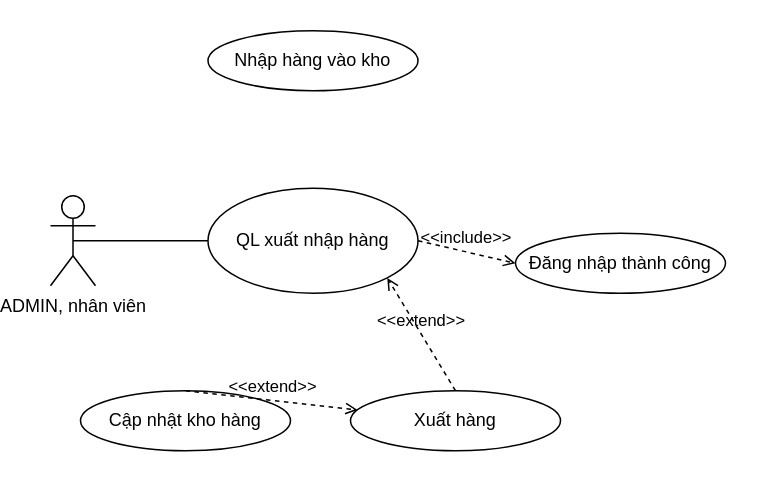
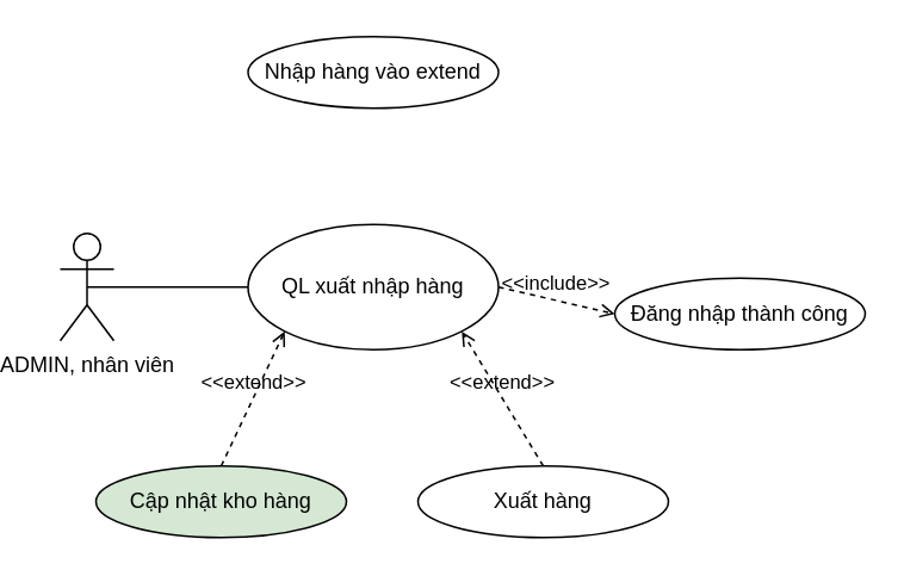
  <mxCell id="0" />
  <mxCell id="1" parent="0" />
  <mxCell id="2" value="ADMIN, nhân viên" style="shape=umlActor;verticalLabelPosition=bottom;verticalAlign=top;html=1;" parent="1" vertex="1"><mxGeometry x="20" y="130" width="30" height="60" as="geometry" /></mxCell>
  <mxCell id="3" value="QL xuất nhập hàng" style="ellipse;whiteSpace=wrap;html=1;" parent="1" vertex="1"><mxGeometry x="125" y="125" width="140" height="70" as="geometry" /></mxCell>
  <mxCell id="4" value="Đăng nhập thành công" style="ellipse;whiteSpace=wrap;html=1;" parent="1" vertex="1"><mxGeometry x="330" y="155" width="140" height="40" as="geometry" /></mxCell>
- <mxCell id="5" value="Nhập hàng vào kho" style="ellipse;whiteSpace=wrap;html=1;" parent="1" vertex="1"><mxGeometry x="125" y="20" width="140" height="40" as="geometry" /></mxCell>
+ <mxCell id="5" value="Nhập hàng vào extend" style="ellipse;whiteSpace=wrap;html=1;" parent="1" vertex="1"><mxGeometry x="125" y="20" width="140" height="40" as="geometry" /></mxCell>
  <mxCell id="6" value="&amp;lt;&amp;lt;include&amp;gt;&amp;gt;" style="html=1;verticalAlign=bottom;labelBackgroundColor=none;endArrow=open;endFill=0;dashed=1;rounded=0;exitX=1;exitY=0.5;exitDx=0;exitDy=0;entryX=0;entryY=0.5;entryDx=0;entryDy=0;entryPerimeter=0;" parent="1" source="3" target="4" edge="1"><mxGeometry width="160" relative="1" as="geometry"><mxPoint x="180" y="200" as="sourcePoint" /><mxPoint x="340" y="200" as="targetPoint" /></mxGeometry></mxCell>
  <mxCell id="7" value="" style="endArrow=none;html=1;rounded=0;exitX=0.5;exitY=0.5;exitDx=0;exitDy=0;exitPerimeter=0;entryX=0;entryY=0.5;entryDx=0;entryDy=0;" parent="1" source="2" target="3" edge="1"><mxGeometry width="50" height="50" relative="1" as="geometry"><mxPoint x="240" y="210" as="sourcePoint" /><mxPoint x="120" y="160" as="targetPoint" /></mxGeometry></mxCell>
- <mxCell id="8" value="Cập nhật kho hàng" style="ellipse;whiteSpace=wrap;html=1;" parent="1" vertex="1"><mxGeometry x="40" y="260" width="140" height="40" as="geometry" /></mxCell>
- <mxCell id="9" value="&amp;lt;&amp;lt;extend&amp;gt;&amp;gt;" style="html=1;verticalAlign=bottom;labelBackgroundColor=none;endArrow=open;endFill=0;dashed=1;rounded=0;exitX=0.5;exitY=0;exitDx=0;exitDy=0;" parent="1" source="8" target="10" edge="1"><mxGeometry width="160" relative="1" as="geometry"><mxPoint x="340" y="270" as="sourcePoint" /><mxPoint x="254" y="195" as="targetPoint" /></mxGeometry></mxCell>
+ <mxCell id="8" value="Cập nhật kho hàng" style="ellipse;whiteSpace=wrap;html=1;fillColor=#d5e8d4;" parent="1" vertex="1"><mxGeometry x="40" y="260" width="140" height="40" as="geometry" /></mxCell>
+ <mxCell id="9" value="&amp;lt;&amp;lt;extend&amp;gt;&amp;gt;" style="html=1;verticalAlign=bottom;labelBackgroundColor=none;endArrow=open;endFill=0;dashed=1;rounded=0;entryX=0;entryY=1;entryDx=0;entryDy=0;exitX=0.5;exitY=0;exitDx=0;exitDy=0;" parent="1" source="8" target="3" edge="1"><mxGeometry width="160" relative="1" as="geometry"><mxPoint x="340" y="270" as="sourcePoint" /><mxPoint x="254" y="195" as="targetPoint" /></mxGeometry></mxCell>
  <mxCell id="10" value="Xuất hàng" style="ellipse;whiteSpace=wrap;html=1;" vertex="1" parent="1"><mxGeometry x="220" y="260" width="140" height="40" as="geometry" /></mxCell>
  <mxCell id="11" value="&amp;lt;&amp;lt;extend&amp;gt;&amp;gt;" style="html=1;verticalAlign=bottom;labelBackgroundColor=none;endArrow=open;endFill=0;dashed=1;rounded=0;entryX=1;entryY=1;entryDx=0;entryDy=0;exitX=0.5;exitY=0;exitDx=0;exitDy=0;" edge="1" source="10" parent="1" target="3"><mxGeometry width="160" relative="1" as="geometry"><mxPoint x="505" y="295" as="sourcePoint" /><mxPoint x="360" y="220" as="targetPoint" /></mxGeometry></mxCell>
